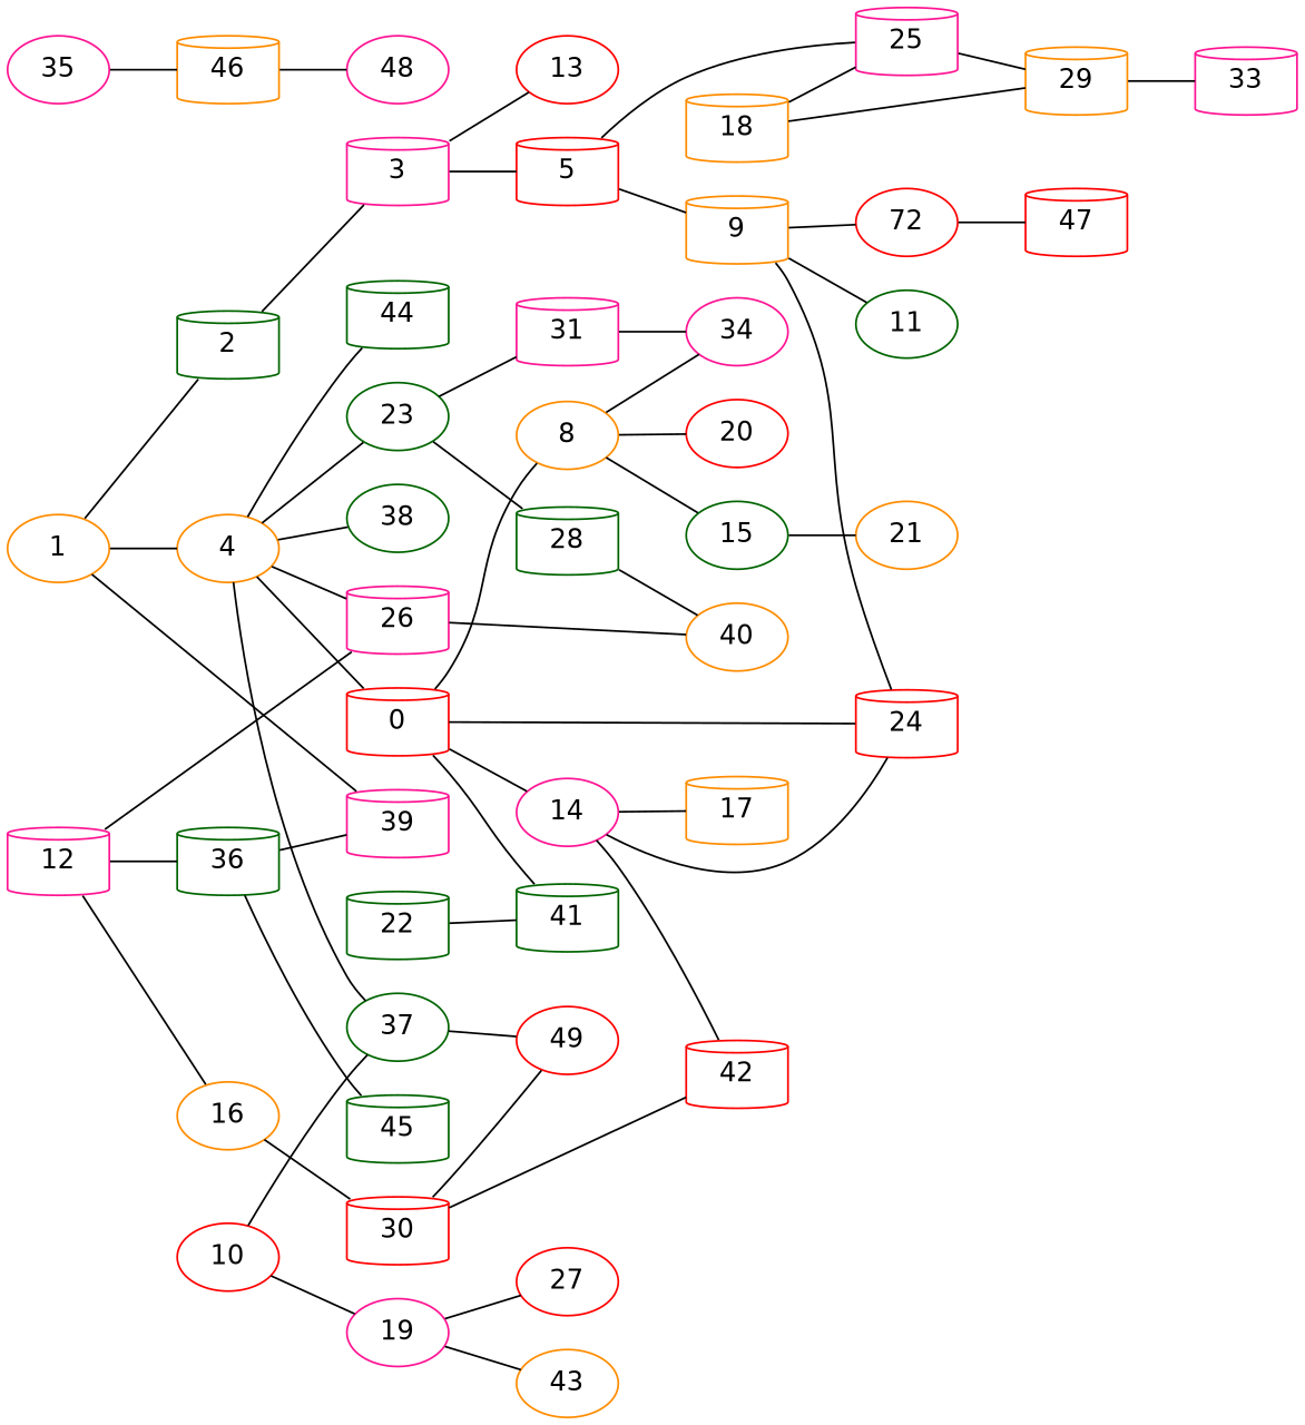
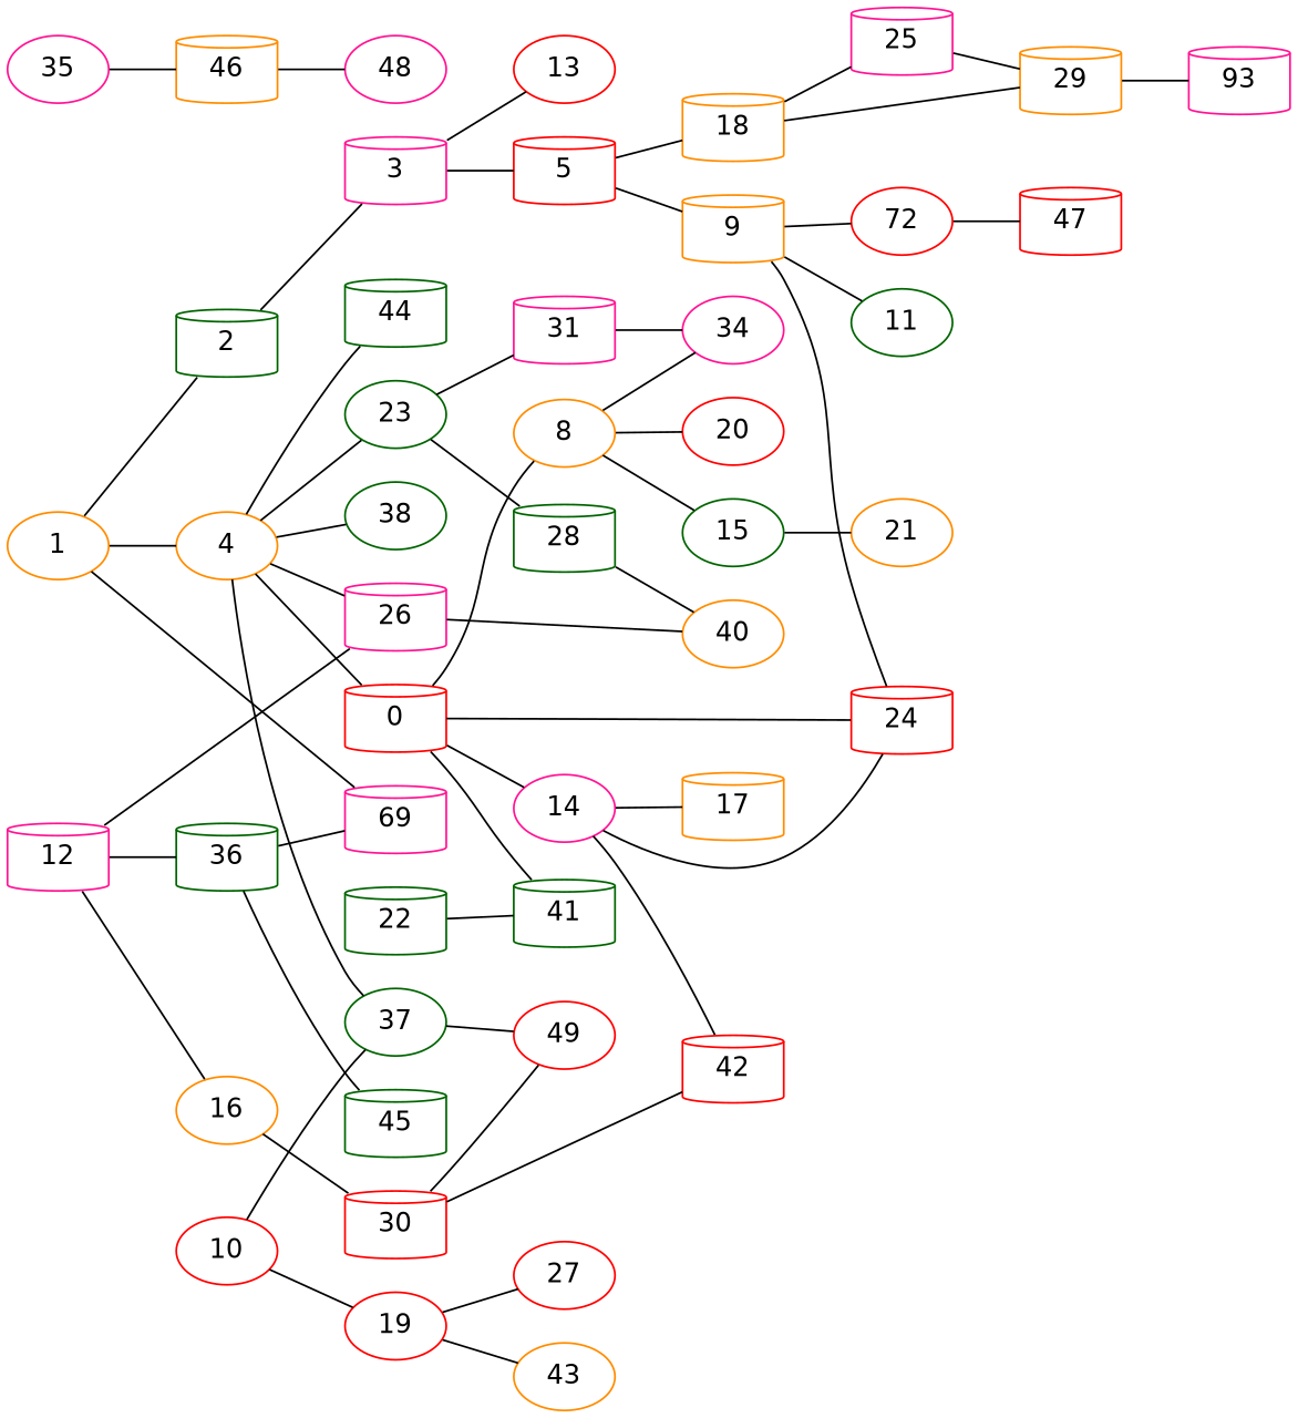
  graph {
    fontname="DejaVu Sans"
    rankdir=LR
    node [color=darkorange fontname="DejaVu Sans" shape=cylinder]
    edge [fontname="DejaVu Sans"]
    1 [shape=ellipse]
    2 [color=darkgreen]
    4 [shape=ellipse]
-   39 [color=deeppink]
+   39 [color=deeppink label=69]
    3 [color=deeppink]
    n6 [color=red label=0]
    23 [color=darkgreen shape=ellipse]
    37 [color=darkgreen shape=ellipse]
    38 [color=darkgreen shape=ellipse]
    44 [color=darkgreen]
    26 [color=deeppink]
    5 [color=red]
    13 [color=red shape=ellipse]
    8 [shape=ellipse]
    14 [color=deeppink shape=ellipse]
    24 [color=red]
    41 [color=darkgreen]
    12 [color=deeppink]
    16 [shape=ellipse]
    36 [color=darkgreen]
    28 [color=darkgreen]
    31 [color=deeppink]
    49 [color=red shape=ellipse]
    9
    18
    11 [color=darkgreen shape=ellipse]
    n27 [color=red label=72 shape=ellipse]
    25 [color=deeppink]
    29
    15 [color=darkgreen shape=ellipse]
    20 [color=red shape=ellipse]
    34 [color=deeppink shape=ellipse]
    17
    42 [color=red]
    30 [color=red]
    40 [shape=ellipse]
    45 [color=darkgreen]
    10 [color=red shape=ellipse]
-   19 [color=deeppink shape=ellipse]
+   19 [color=red shape=ellipse]
    47 [color=red]
-   33 [color=deeppink]
+   33 [color=deeppink label=93]
    22 [color=darkgreen]
    21 [shape=ellipse]
    27 [color=red shape=ellipse]
    43 [shape=ellipse]
    35 [color=deeppink shape=ellipse]
    46
    48 [color=deeppink shape=ellipse]
    1 -- 2
    1 -- 4
    1 -- 39
    2 -- 3
    4 -- n6
    4 -- 23
    4 -- 37
    4 -- 38
    4 -- 44
    4 -- 26
    3 -- 5
    3 -- 13
    n6 -- 8
    n6 -- 14
    n6 -- 24
    n6 -- 41
    23 -- 28
    23 -- 31
    37 -- 49
    26 -- 40
    5 -- 9
-   5 -- 25
+   5 -- 18
    8 -- 15
    8 -- 20
    8 -- 34
    14 -- 24
    14 -- 17
    14 -- 42
    12 -- 26
    12 -- 16
    12 -- 36
    16 -- 30
    36 -- 39
    36 -- 45
    28 -- 40
    31 -- 34
    9 -- 24
    9 -- 11
    9 -- n27
    18 -- 25
    18 -- 29
    n27 -- 47
    25 -- 29
    29 -- 33
    15 -- 21
    30 -- 49
    30 -- 42
    10 -- 37
    10 -- 19
    19 -- 27
    19 -- 43
    22 -- 41
    35 -- 46
    46 -- 48
  }
